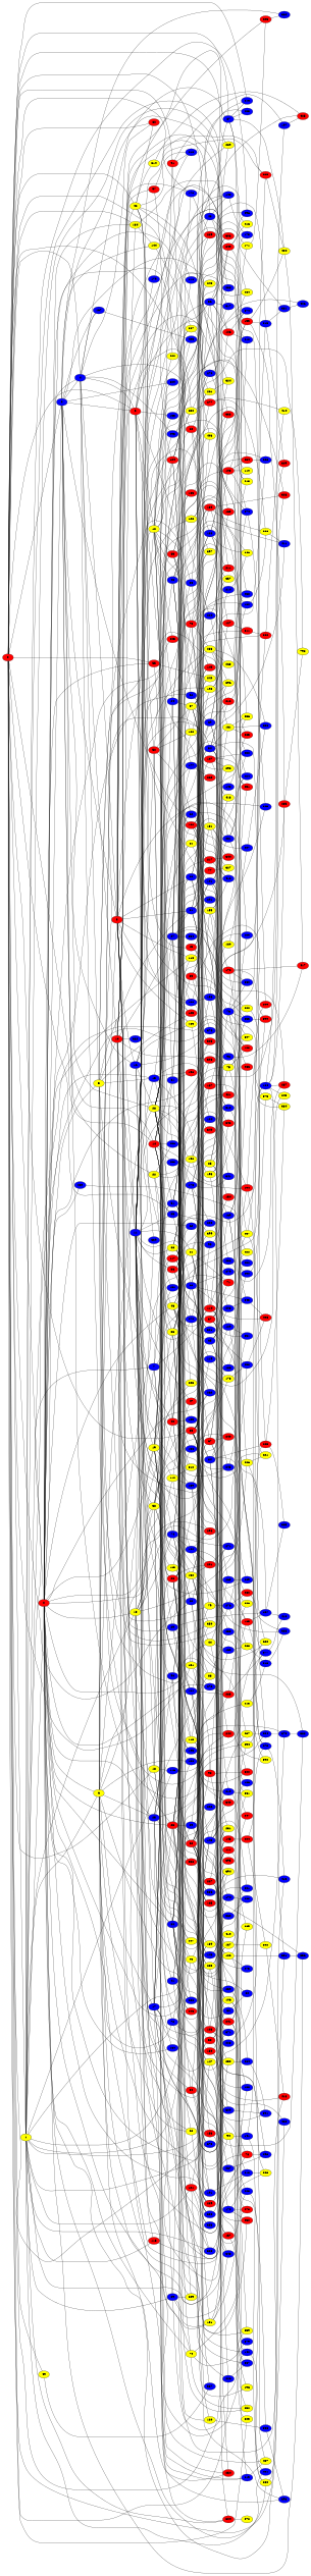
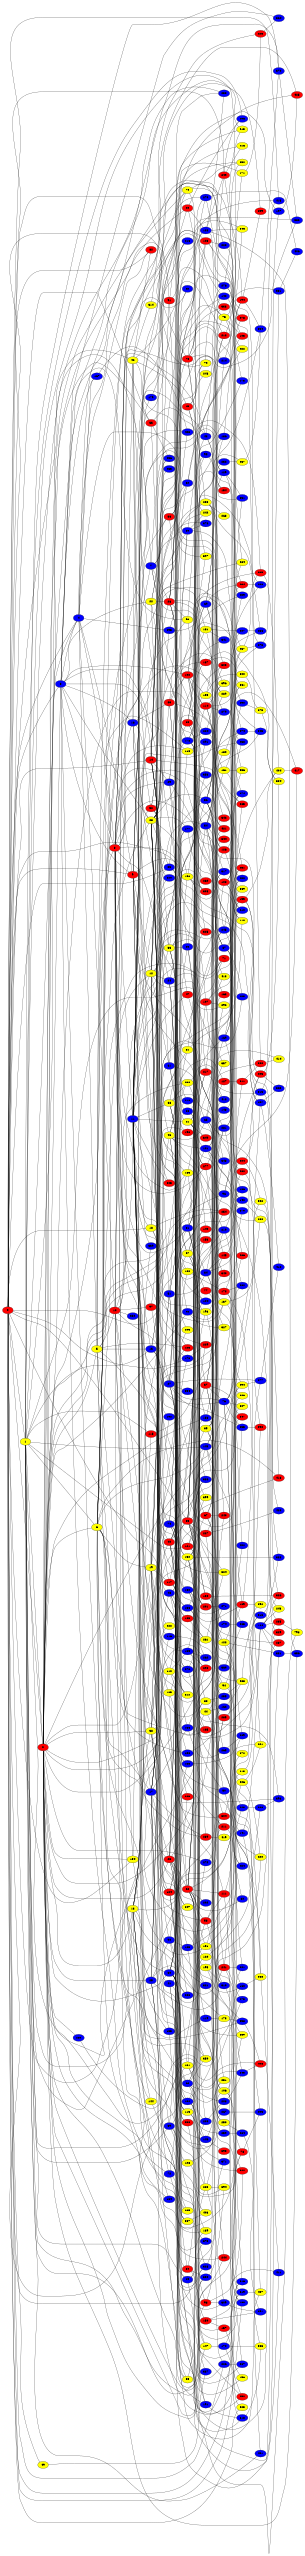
  graph {
    rankdir=LR
    node [fillcolor=blue style=filled]
    0 [fillcolor=red]
    1 [fillcolor=yellow]
    2 [fillcolor=red]
    3
    4
    9 [fillcolor=red]
    14 [fillcolor=red]
    18 [fillcolor=yellow]
    35
    42 [fillcolor=yellow]
    49 [fillcolor=yellow]
    53 [fillcolor=red]
    55 [fillcolor=red]
    73 [fillcolor=red]
    82 [fillcolor=red]
    83
    87
    91 [fillcolor=red]
    131 [fillcolor=yellow]
    134 [fillcolor=yellow]
    168
    176
    222 [fillcolor=yellow]
    226
    249 [fillcolor=red]
    261 [fillcolor=yellow]
    283 [fillcolor=yellow]
    316
    323 [fillcolor=yellow]
    415
    6 [fillcolor=yellow]
    7
    13 [fillcolor=yellow]
    15
    39
    58 [fillcolor=red]
    88 [fillcolor=yellow]
    89
    93 [fillcolor=yellow]
    103 [fillcolor=red]
    115 [fillcolor=red]
    121 [fillcolor=red]
    143
    199 [fillcolor=red]
    238
    244 [fillcolor=red]
    296
    304 [fillcolor=red]
    328
    370
    401
    5 [fillcolor=yellow]
    19 [fillcolor=yellow]
    23 [fillcolor=red]
    25
    30
    38 [fillcolor=yellow]
    44 [fillcolor=yellow]
    46 [fillcolor=yellow]
    48
    62
    70 [fillcolor=yellow]
    72
    78 [fillcolor=red]
    92
    96
    98 [fillcolor=red]
    118 [fillcolor=yellow]
    147 [fillcolor=yellow]
    158
    160
    164
    224
    254 [fillcolor=red]
    262
    269
    272
    280 [fillcolor=yellow]
    298 [fillcolor=red]
    330
    356
    8 [fillcolor=red]
    16
    22 [fillcolor=yellow]
    28 [fillcolor=yellow]
    102 [fillcolor=red]
    144 [fillcolor=yellow]
    167
    213 [fillcolor=yellow]
    320
    333 [fillcolor=red]
    364
    10 [fillcolor=red]
    20 [fillcolor=red]
    289 [fillcolor=yellow]
    295
    125 [fillcolor=red]
    12 [fillcolor=yellow]
    101
    107 [fillcolor=red]
    133
    179
    191
    270
    299 [fillcolor=red]
    339
    29
    24
    61
    33 [fillcolor=yellow]
    113 [fillcolor=yellow]
    194 [fillcolor=red]
    251 [fillcolor=red]
    253
    256
    416 [fillcolor=yellow]
    26 [fillcolor=red]
    116
    173 [fillcolor=yellow]
    353
    338 [fillcolor=red]
    187 [fillcolor=red]
    399 [fillcolor=yellow]
    52 [fillcolor=red]
    76
    45 [fillcolor=red]
    216
    218
    314 [fillcolor=yellow]
    400
    337
    324 [fillcolor=yellow]
    409
    69
    359 [fillcolor=yellow]
    149 [fillcolor=red]
    150 [fillcolor=red]
    165 [fillcolor=red]
    186
    227 [fillcolor=red]
    255
    288 [fillcolor=yellow]
    311 [fillcolor=red]
    242 [fillcolor=yellow]
    108 [fillcolor=red]
    397 [fillcolor=yellow]
    129
    123 [fillcolor=red]
    188
    233 [fillcolor=yellow]
    402
    95
    142
    206 [fillcolor=yellow]
    405
    257 [fillcolor=yellow]
    404 [fillcolor=yellow]
    100 [fillcolor=yellow]
    197
    275
    208
    210
    229 [fillcolor=red]
    367
    284 [fillcolor=yellow]
    309
    231 [fillcolor=yellow]
    394 [fillcolor=yellow]
    17
    99 [fillcolor=yellow]
    138
    151 [fillcolor=yellow]
    200
    209 [fillcolor=yellow]
    228
    234 [fillcolor=red]
    239 [fillcolor=red]
    292 [fillcolor=yellow]
    418 [fillcolor=red]
    114 [fillcolor=red]
    178
    361 [fillcolor=yellow]
    376
    74
    37 [fillcolor=red]
    112 [fillcolor=yellow]
    119
    128 [fillcolor=yellow]
    241 [fillcolor=red]
    246 [fillcolor=red]
    358
    27
    152 [fillcolor=yellow]
    198 [fillcolor=red]
    307 [fillcolor=yellow]
    349 [fillcolor=red]
    281
    318
    111 [fillcolor=red]
    267
    373
    235 [fillcolor=red]
    334
    348
    351
    137 [fillcolor=yellow]
    393
    386
    340 [fillcolor=red]
    166
    265
    363
    315
    372 [fillcolor=yellow]
    371
    382
    31
    40 [fillcolor=red]
    161 [fillcolor=yellow]
    276
    350 [fillcolor=yellow]
    124 [fillcolor=red]
    219
    32 [fillcolor=red]
    41
    71 [fillcolor=red]
    109 [fillcolor=yellow]
    117 [fillcolor=red]
    192
    57 [fillcolor=yellow]
    153 [fillcolor=red]
    190 [fillcolor=yellow]
    247 [fillcolor=yellow]
    360
    286
    51
    90
    220 [fillcolor=yellow]
    336 [fillcolor=yellow]
    34 [fillcolor=red]
    80
    411
    120 [fillcolor=yellow]
    196 [fillcolor=yellow]
    252 [fillcolor=red]
    135
    203 [fillcolor=yellow]
    407 [fillcolor=yellow]
    106 [fillcolor=yellow]
    162
    271
    145 [fillcolor=red]
    65
    184
    243 [fillcolor=yellow]
    136
    169
    185 [fillcolor=red]
    211 [fillcolor=red]
    352 [fillcolor=yellow]
    278 [fillcolor=red]
    379
    139 [fillcolor=yellow]
    331
    293
    327 [fillcolor=yellow]
    412
    417 [fillcolor=red]
    322 [fillcolor=red]
    291
    170
    163 [fillcolor=red]
    368 [fillcolor=yellow]
    287 [fillcolor=red]
    285 [fillcolor=red]
    420
    11
    43
    79 [fillcolor=yellow]
    86
    126 [fillcolor=red]
    183 [fillcolor=yellow]
    217 [fillcolor=red]
    277 [fillcolor=red]
    63 [fillcolor=red]
    279
    308 [fillcolor=red]
    67 [fillcolor=red]
    75 [fillcolor=yellow]
    36 [fillcolor=red]
    177
    321
    104
    346 [fillcolor=yellow]
    155 [fillcolor=yellow]
    381
    387 [fillcolor=yellow]
    423
    97 [fillcolor=red]
    174
    225 [fillcolor=red]
    230 [fillcolor=yellow]
    332
    342 [fillcolor=red]
    21 [fillcolor=yellow]
    54
    77 [fillcolor=red]
    84
    64
    94 [fillcolor=yellow]
    312 [fillcolor=yellow]
    385 [fillcolor=red]
    236
    422 [fillcolor=yellow]
    282 [fillcolor=red]
    305 [fillcolor=red]
    50
    56
    181 [fillcolor=yellow]
    212 [fillcolor=red]
    326 [fillcolor=red]
    319
    81 [fillcolor=yellow]
    146
    156
    294 [fillcolor=yellow]
    223
    250 [fillcolor=yellow]
    273
    268
    419 [fillcolor=yellow]
    47 [fillcolor=red]
    171 [fillcolor=yellow]
    201 [fillcolor=red]
    369 [fillcolor=yellow]
    421 [fillcolor=red]
    154 [fillcolor=red]
    245
    396 [fillcolor=yellow]
    189 [fillcolor=red]
    341
    66
    68 [fillcolor=yellow]
    140
    159
    182
    193 [fillcolor=yellow]
    258
    317
    325 [fillcolor=red]
    335 [fillcolor=red]
    378
    389
    132
    297
    303 [fillcolor=red]
    130 [fillcolor=red]
    374
    344 [fillcolor=red]
    414 [fillcolor=yellow]
    362
    259
    274
    406
    343
    354
    355
    377
    n369 [fillcolor=yellow label=798]
    380 [fillcolor=red]
    205 [fillcolor=red]
    413 [fillcolor=yellow]
    345
    408 [fillcolor=red]
    127 [fillcolor=red]
    329 [fillcolor=red]
    302 [fillcolor=yellow]
    175
    392 [fillcolor=yellow]
    357 [fillcolor=yellow]
    306 [fillcolor=yellow]
    424
    425 [fillcolor=red]
    60
    110 [fillcolor=yellow]
    195 [fillcolor=yellow]
    260 [fillcolor=red]
    207
    122 [fillcolor=yellow]
    180 [fillcolor=yellow]
    347 [fillcolor=red]
    403 [fillcolor=yellow]
    221 [fillcolor=yellow]
    301
    290
    59 [fillcolor=red]
    105
    388
    204 [fillcolor=red]
    395 [fillcolor=red]
    240 [fillcolor=red]
    85 [fillcolor=yellow]
    157 [fillcolor=red]
    202
    237 [fillcolor=yellow]
    390 [fillcolor=red]
    214
    266 [fillcolor=red]
    310
    410
    263 [fillcolor=yellow]
    365
    366
    148
    264
    384 [fillcolor=yellow]
    215 [fillcolor=yellow]
    383 [fillcolor=yellow]
    141
    248 [fillcolor=yellow]
    172 [fillcolor=red]
    391
    313
    232
    300 [fillcolor=yellow]
    375 [fillcolor=yellow]
    0 -- 1
    0 -- 2
    0 -- 3
    0 -- 4
    0 -- 9
    0 -- 14
    0 -- 18
    0 -- 35
    0 -- 42
    0 -- 49
    0 -- 53
    0 -- 55
    0 -- 73
    0 -- 82
    0 -- 83
    0 -- 87
    0 -- 91
    0 -- 131
    0 -- 134
    0 -- 168
    0 -- 176
    0 -- 222
    0 -- 226
    0 -- 249
    0 -- 261
    0 -- 283
    0 -- 316
    0 -- 323
    0 -- 415
    1 -- 2
    1 -- 6
    1 -- 7
    1 -- 13
    1 -- 15
    1 -- 39
    1 -- 58
    1 -- 88
    1 -- 89
    1 -- 93
    1 -- 103
    1 -- 115
    1 -- 121
    1 -- 143
    1 -- 199
    1 -- 238
    1 -- 244
    1 -- 296
    1 -- 304
    1 -- 328
    1 -- 370
    1 -- 401
    2 -- 3
    2 -- 4
    2 -- 55
    2 -- 134
    2 -- 6
    2 -- 13
    2 -- 5
    2 -- 19
    2 -- 23
    2 -- 25
    2 -- 30
    2 -- 38
    2 -- 44
    2 -- 46
    2 -- 48
    2 -- 62
    2 -- 70
    2 -- 72
    2 -- 78
    2 -- 92
    2 -- 96
    2 -- 98
    2 -- 118
    2 -- 147
    2 -- 158
    2 -- 160
    2 -- 164
    2 -- 224
    2 -- 254
    2 -- 262
    2 -- 269
    2 -- 272
    2 -- 280
    2 -- 298
    2 -- 330
    2 -- 356
    3 -- 4
    3 -- 9
    3 -- 14
    3 -- 244
    3 -- 8
    3 -- 16
    3 -- 22
    3 -- 28
    3 -- 102
    3 -- 144
    3 -- 167
    3 -- 213
    3 -- 320
    3 -- 333
    3 -- 364
    4 -- 9
    4 -- 82
    4 -- 370
    4 -- 5
    4 -- 8
    4 -- 167
    4 -- 10
    4 -- 20
    4 -- 289
    4 -- 295
    9 -- 238
    9 -- 96
    9 -- 125
    9 -- 12
    9 -- 101
    9 -- 107
    9 -- 133
    9 -- 179
    9 -- 191
    9 -- 270
    9 -- 299
    9 -- 339
    14 -- 30
    14 -- 46
    14 -- 270
    14 -- 29
    14 -- 24
    14 -- 61
    14 -- 33
    14 -- 113
    14 -- 194
    14 -- 251
    14 -- 253
    14 -- 256
    14 -- 416
    18 -- 254
    18 -- 26
    18 -- 116
    18 -- 173
    18 -- 353
    35 -- 338
    35 -- 187
    35 -- 399
    42 -- 82
    42 -- 52
    42 -- 76
    42 -- 45
    42 -- 216
    42 -- 218
    42 -- 314
    42 -- 400
    49 -- 337
    53 -- 143
    53 -- 107
    53 -- 324
    53 -- 409
    53 -- 69
    53 -- 359
    53 -- 149
    53 -- 150
    53 -- 165
    53 -- 186
    53 -- 227
    53 -- 255
    53 -- 288
    53 -- 311
    55 -- 256
    55 -- 242
    55 -- 108
    73 -- 333
    73 -- 397
    73 -- 129
    73 -- 123
    73 -- 188
    73 -- 233
    73 -- 402
    83 -- 88
    83 -- 95
    83 -- 142
    87 -- 316
    87 -- 206
    87 -- 405
    87 -- 257
    87 -- 404
    91 -- 216
    91 -- 100
    91 -- 197
    131 -- 272
    131 -- 275
    131 -- 208
    134 -- 144
    134 -- 210
    176 -- 229
    226 -- 367
    249 -- 296
    249 -- 416
    249 -- 284
    261 -- 324
    283 -- 309
    283 -- 231
    283 -- 394
    6 -- 7
    6 -- 143
    6 -- 19
    6 -- 25
    6 -- 8
    6 -- 28
    6 -- 12
    6 -- 17
    6 -- 99
    6 -- 138
    6 -- 151
    6 -- 200
    6 -- 209
    6 -- 228
    6 -- 234
    6 -- 239
    6 -- 292
    6 -- 418
    7 -- 26
    7 -- 95
    7 -- 114
    7 -- 178
    7 -- 361
    7 -- 376
    13 -- 115
    13 -- 328
    13 -- 30
    13 -- 38
    13 -- 339
    13 -- 206
    13 -- 74
    13 -- 37
    13 -- 112
    13 -- 119
    13 -- 128
    13 -- 241
    13 -- 246
    13 -- 358
    15 -- 27
    15 -- 152
    15 -- 198
    15 -- 307
    15 -- 349
    39 -- 359
    39 -- 151
    39 -- 209
    39 -- 281
    39 -- 318
    58 -- 186
    58 -- 111
    58 -- 267
    88 -- 255
    89 -- 373
    89 -- 235
    89 -- 334
    93 -- 348
    93 -- 351
    115 -- 137
    121 -- 328
    121 -- 353
    121 -- 393
    121 -- 386
    143 -- 340
    143 -- 166
    143 -- 265
    143 -- 363
    199 -- 404
    199 -- 235
    199 -- 315
    304 -- 372
    328 -- 371
    370 -- 382
    5 -- 15
    5 -- 88
    5 -- 23
    5 -- 10
    5 -- 125
    5 -- 397
    5 -- 31
    5 -- 40
    5 -- 161
    5 -- 276
    5 -- 350
    19 -- 91
    19 -- 33
    19 -- 338
    19 -- 112
    19 -- 124
    19 -- 219
    19 -- 32
    19 -- 41
    19 -- 71
    19 -- 109
    19 -- 117
    19 -- 192
    23 -- 226
    23 -- 89
    23 -- 160
    23 -- 113
    23 -- 138
    23 -- 350
    23 -- 32
    23 -- 57
    23 -- 153
    23 -- 190
    23 -- 247
    23 -- 360
    25 -- 39
    25 -- 72
    25 -- 164
    25 -- 116
    25 -- 286
    25 -- 51
    25 -- 90
    25 -- 220
    25 -- 336
    30 -- 69
    30 -- 188
    30 -- 152
    30 -- 373
    30 -- 286
    30 -- 34
    30 -- 80
    30 -- 411
    30 -- 120
    30 -- 196
    30 -- 252
    38 -- 53
    38 -- 142
    38 -- 40
    38 -- 247
    38 -- 51
    38 -- 90
    38 -- 135
    38 -- 203
    38 -- 407
    44 -- 106
    44 -- 162
    44 -- 271
    46 -- 73
    46 -- 98
    46 -- 101
    46 -- 114
    46 -- 145
    46 -- 65
    46 -- 184
    46 -- 243
    48 -- 176
    48 -- 316
    48 -- 135
    48 -- 136
    48 -- 169
    48 -- 185
    48 -- 211
    70 -- 352
    70 -- 278
    70 -- 379
    72 -- 100
    72 -- 139
    72 -- 331
    78 -- 293
    92 -- 327
    92 -- 412
    96 -- 361
    96 -- 417
    98 -- 257
    98 -- 309
    98 -- 322
    118 -- 291
    147 -- 170
    158 -- 241
    158 -- 163
    160 -- 368
    224 -- 333
    224 -- 281
    269 -- 287
    272 -- 285
    280 -- 420
    330 -- 394
    8 -- 87
    8 -- 176
    8 -- 38
    8 -- 118
    8 -- 16
    8 -- 29
    8 -- 324
    8 -- 129
    8 -- 31
    8 -- 34
    8 -- 80
    8 -- 136
    8 -- 139
    8 -- 163
    8 -- 11
    8 -- 43
    8 -- 79
    8 -- 86
    8 -- 126
    8 -- 183
    8 -- 217
    8 -- 277
    16 -- 70
    16 -- 28
    16 -- 33
    16 -- 219
    16 -- 43
    16 -- 183
    16 -- 63
    16 -- 279
    22 -- 256
    22 -- 26
    22 -- 308
    22 -- 67
    22 -- 75
    28 -- 35
    28 -- 213
    28 -- 295
    28 -- 133
    28 -- 409
    28 -- 242
    28 -- 233
    28 -- 178
    28 -- 152
    28 -- 40
    28 -- 32
    28 -- 192
    28 -- 190
    28 -- 51
    28 -- 36
    28 -- 177
    28 -- 321
    28 -- 104
    28 -- 346
    102 -- 199
    102 -- 158
    102 -- 397
    102 -- 114
    102 -- 291
    102 -- 155
    102 -- 381
    144 -- 387
    167 -- 423
    10 -- 42
    10 -- 134
    10 -- 304
    10 -- 123
    10 -- 99
    10 -- 27
    10 -- 11
    10 -- 308
    10 -- 97
    10 -- 174
    10 -- 225
    10 -- 230
    10 -- 332
    10 -- 342
    20 -- 296
    20 -- 188
    20 -- 293
    295 -- 336
    295 -- 423
    12 -- 222
    12 -- 415
    12 -- 48
    12 -- 320
    12 -- 24
    12 -- 61
    12 -- 284
    12 -- 124
    12 -- 63
    12 -- 177
    12 -- 305
    12 -- 50
    12 -- 56
    12 -- 181
    12 -- 212
    12 -- 326
    101 -- 280
    101 -- 108
    101 -- 287
    101 -- 374
    101 -- 362
    107 -- 251
    107 -- 400
    107 -- 292
    107 -- 259
    133 -- 387
    179 -- 216
    191 -- 318
    270 -- 274
    270 -- 406
    29 -- 123
    29 -- 340
    29 -- 80
    29 -- 132
    29 -- 297
    24 -- 57
    24 -- 286
    24 -- 378
    24 -- 357
    24 -- 425
    61 -- 198
    61 -- 203
    61 -- 277
    61 -- 177
    33 -- 83
    33 -- 62
    33 -- 118
    33 -- 21
    33 -- 245
    33 -- 259
    33 -- 59
    33 -- 105
    113 -- 283
    113 -- 284
    113 -- 146
    194 -- 299
    194 -- 334
    26 -- 93
    26 -- 70
    26 -- 257
    26 -- 352
    26 -- 50
    26 -- 47
    26 -- 171
    26 -- 201
    26 -- 369
    26 -- 421
    116 -- 285
    173 -- 358
    338 -- 394
    187 -- 343
    187 -- 290
    52 -- 100
    52 -- 382
    52 -- 117
    52 -- 57
    52 -- 64
    52 -- 56
    76 -- 78
    76 -- 160
    76 -- 307
    76 -- 315
    76 -- 362
    76 -- 355
    76 -- 266
    45 -- 79
    45 -- 54
    45 -- 345
    45 -- 248
    314 -- 425
    69 -- 304
    69 -- 234
    69 -- 342
    69 -- 212
    69 -- 214
    150 -- 301
    150 -- 157
    150 -- 391
    186 -- 194
    227 -- 367
    227 -- 281
    227 -- 420
    255 -- 288
    288 -- 313
    311 -- 380
    108 -- 210
    108 -- 234
    108 -- 274
    108 -- 110
    129 -- 351
    129 -- 166
    123 -- 228
    123 -- 278
    123 -- 380
    188 -- 249
    188 -- 238
    188 -- 356
    188 -- 231
    188 -- 346
    233 -- 236
    233 -- 396
    233 -- 310
    233 -- 263
    95 -- 154
    142 -- 280
    206 -- 220
    206 -- 221
    257 -- 273
    257 -- 335
    404 -- 417
-   100 -- 403
    100 -- 172
    197 -- 425
    208 -- 345
    309 -- 391
    17 -- 58
    17 -- 23
    17 -- 78
    17 -- 61
    17 -- 405
    17 -- 239
    17 -- 267
    17 -- 145
    17 -- 319
    17 -- 81
    17 -- 146
    17 -- 156
    17 -- 294
    99 -- 330
    138 -- 162
    151 -- 348
    151 -- 223
    151 -- 250
    200 -- 208
    228 -- 273
    234 -- 268
    239 -- 419
    114 -- 351
    114 -- 219
    114 -- 279
    114 -- 245
    114 -- 396
    178 -- 224
    178 -- 187
    178 -- 200
    178 -- 386
    178 -- 189
    178 -- 341
    74 -- 246
    74 -- 382
    74 -- 271
    74 -- 294
    74 -- 182
    74 -- 274
    74 -- 329
    37 -- 76
    37 -- 50
    37 -- 212
    37 -- 122
    37 -- 180
    37 -- 347
    112 -- 233
    112 -- 209
    112 -- 312
    112 -- 159
    119 -- 173
    128 -- 211
    128 -- 403
    241 -- 359
    241 -- 319
    241 -- 301
    241 -- 290
    358 -- 408
    27 -- 125
    27 -- 76
    27 -- 31
    27 -- 411
    27 -- 183
    27 -- 130
    27 -- 343
    27 -- 354
    27 -- 355
    27 -- 377
    27 -- n369
    152 -- 165
    152 -- 386
    152 -- 220
    152 -- 201
    152 -- 193
    152 -- 325
    152 -- 388
    281 -- 400
    281 -- 369
    281 -- 424
    318 -- 383
    111 -- 323
    111 -- 402
    267 -- 293
    235 -- n369
    334 -- 370
    137 -- 294
    137 -- 302
    265 -- 389
    315 -- 381
    315 -- 329
    31 -- 101
    31 -- 151
    31 -- 43
    31 -- 126
    31 -- 217
    31 -- 104
    31 -- 77
    31 -- 84
    40 -- 53
    40 -- 138
    40 -- 135
    40 -- 86
    40 -- 104
    40 -- 64
    40 -- 94
    40 -- 312
    161 -- 336
    161 -- 385
    161 -- 236
    276 -- 352
    276 -- 422
    276 -- 282
    124 -- 131
    124 -- 218
    124 -- 229
    124 -- 309
    124 -- 387
    219 -- 361
    219 -- 301
    32 -- 58
    32 -- 111
    32 -- 120
    32 -- 252
    32 -- 67
    32 -- 56
    32 -- 146
    32 -- 259
    32 -- 355
    32 -- 60
    32 -- 85
    32 -- 157
    32 -- 202
    32 -- 237
    41 -- 99
    41 -- 106
    41 -- 94
    41 -- 66
    41 -- 390
    109 -- 165
    109 -- 217
    109 -- 132
    117 -- 185
    117 -- 312
    117 -- 156
    117 -- 396
    57 -- 168
    57 -- 147
    57 -- 69
    57 -- 149
    57 -- 153
    57 -- 268
    57 -- 193
    57 -- 130
    153 -- 254
    190 -- 194
    190 -- 308
    190 -- 421
    190 -- 297
    360 -- 363
    51 -- 113
    51 -- 230
    51 -- 84
    51 -- 81
    51 -- 132
    51 -- 214
    90 -- 102
    90 -- 367
    90 -- 321
    90 -- 105
    34 -- 330
    34 -- 191
    34 -- 79
    80 -- 103
    80 -- 242
    80 -- 376
    80 -- 258
    120 -- 366
    135 -- 221
    106 -- 168
    106 -- 318
    106 -- 189
    162 -- 288
    145 -- 204
    65 -- 137
    65 -- 71
    65 -- 75
    65 -- 122
    65 -- 266
    184 -- 197
    184 -- 235
    184 -- 243
    184 -- 331
    184 -- 287
    184 -- 326
    136 -- 261
    136 -- 158
    136 -- 191
    169 -- 199
    169 -- 251
    169 -- 273
    169 -- 389
    185 -- 261
    211 -- 424
    331 -- 356
    170 -- 252
    170 -- 278
    170 -- 383
    368 -- 411
    285 -- 377
    285 -- 306
    11 -- 18
    11 -- 35
    11 -- 15
    11 -- 93
    11 -- 19
    11 -- 20
    11 -- 289
    11 -- 12
    11 -- 52
    11 -- 229
    11 -- 17
    11 -- 74
    11 -- 111
    11 -- 137
    11 -- 393
    11 -- 36
    11 -- 423
    11 -- 21
    11 -- 54
    11 -- 305
    11 -- 319
    11 -- 47
    11 -- 245
    11 -- 66
    11 -- 68
    11 -- 140
    11 -- 159
    11 -- 182
    11 -- 193
    11 -- 258
    11 -- 317
    11 -- 325
    11 -- 335
    11 -- 378
    11 -- 389
    43 -- 174
    43 -- 140
    43 -- 303
    79 -- 276
    86 -- 270
    86 -- 149
    86 -- 130
    126 -- 210
    126 -- 374
    183 -- 239
    183 -- 303
    217 -- 412
    217 -- 344
    277 -- 368
    277 -- 414
    63 -- 92
    63 -- 102
    63 -- 385
    63 -- 140
    63 -- 374
    63 -- 195
    67 -- 360
    67 -- 94
    67 -- 385
    67 -- 413
    67 -- 240
    75 -- 103
    75 -- 142
    75 -- 171
    36 -- 83
    36 -- 276
    36 -- 75
    36 -- 64
    177 -- 260
    321 -- 358
-   155 -- 161
    155 -- 412
    155 -- 232
    155 -- 300
    381 -- 406
    387 -- 403
    97 -- 124
    97 -- 335
    174 -- 363
    225 -- 364
    230 -- 315
    230 -- 277
    21 -- 44
    21 -- 37
    21 -- 349
    21 -- 71
    21 -- 321
    21 -- 54
    54 -- 87
    54 -- 226
    54 -- 129
    54 -- 161
    54 -- 268
    54 -- 205
    54 -- 413
    77 -- 327
    84 -- 407
    84 -- 145
    84 -- 169
    84 -- 282
    84 -- 205
    84 -- 240
    64 -- 422
    64 -- 154
    94 -- 379
    94 -- 141
    282 -- 388
    50 -- 60
    56 -- 249
    56 -- 289
    56 -- 126
    56 -- 421
    56 -- 317
    56 -- 303
    56 -- 110
    181 -- 341
    181 -- 344
    181 -- 207
    212 -- 213
    319 -- 407
    81 -- 291
    81 -- 110
    146 -- 231
    146 -- 395
    156 -- 265
    156 -- 240
    294 -- 377
    223 -- 366
    250 -- 264
    273 -- 415
    47 -- 65
    171 -- 225
    201 -- 271
    245 -- 409
    245 -- 306
    189 -- 297
    189 -- 392
    66 -- 399
    66 -- 200
    66 -- 371
    66 -- 350
    66 -- 279
    66 -- 345
    66 -- 408
    68 -- 121
    68 -- 262
    68 -- 348
    68 -- 230
    68 -- 317
    68 -- 378
    68 -- 127
    140 -- 175
    159 -- 262
    159 -- 298
    159 -- 380
    159 -- 392
    182 -- 298
    182 -- 337
    182 -- 201
    182 -- 189
    193 -- 211
    193 -- 357
    335 -- 404
    378 -- 418
    378 -- 424
    132 -- 147
    132 -- 139
    132 -- 322
    132 -- 285
    132 -- 155
    297 -- 410
    297 -- 365
    130 -- 368
    130 -- 326
    130 -- 310
    259 -- 264
    274 -- 343
    355 -- 390
    377 -- 410
    380 -- 414
    205 -- 365
    205 -- 384
    345 -- 408
    127 -- 311
    302 -- 418
    195 -- 292
    195 -- 250
    195 -- 310
    207 -- 236
    122 -- 275
    122 -- 331
    122 -- 223
    122 -- 347
    180 -- 207
    290 -- 375
    59 -- 119
    59 -- 181
    59 -- 325
    59 -- 175
    59 -- 390
    59 -- 384
    105 -- 283
    105 -- 215
    204 -- 205
    204 -- 302
    85 -- 244
    85 -- 96
    85 -- 106
    85 -- 127
    85 -- 148
    157 -- 196
    237 -- 334
    214 -- 346
    310 -- 322
    366 -- 393
    148 -- 258
    264 -- 391
    215 -- 313
    141 -- 401
    141 -- 184
    172 -- 417
    172 -- 362
    172 -- 221
    172 -- 383
    313 -- 388
    232 -- 237
    300 -- 375
    375 -- 384
  }
